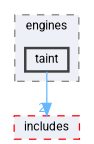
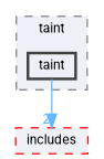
  digraph {
    compound=true
    fontname=Roboto
    node [fillcolor="#edf0f7" fontname=Roboto fontsize=10 shape=box]
    n1 [color=grey25 height=0.2 label=taint style="filled,bold" width=0.4]
    n2 [color=red height=0.2 label=includes style="filled,dashed" width=0.4]
    subgraph cluster_1 {
      bgcolor="#edf0f7"
      fontsize=10
-     label=engines
+     label=taint
      pencolor=grey50
      style="filled,dashed"
      n1
    }
    n1 -> n2 [color=steelblue1 fontcolor=steelblue1 fontname=Roboto fontsize=10 headlabel=2 labeldistance=1.5 labelfontname=Helvetica labelfontsize=10]
  }
